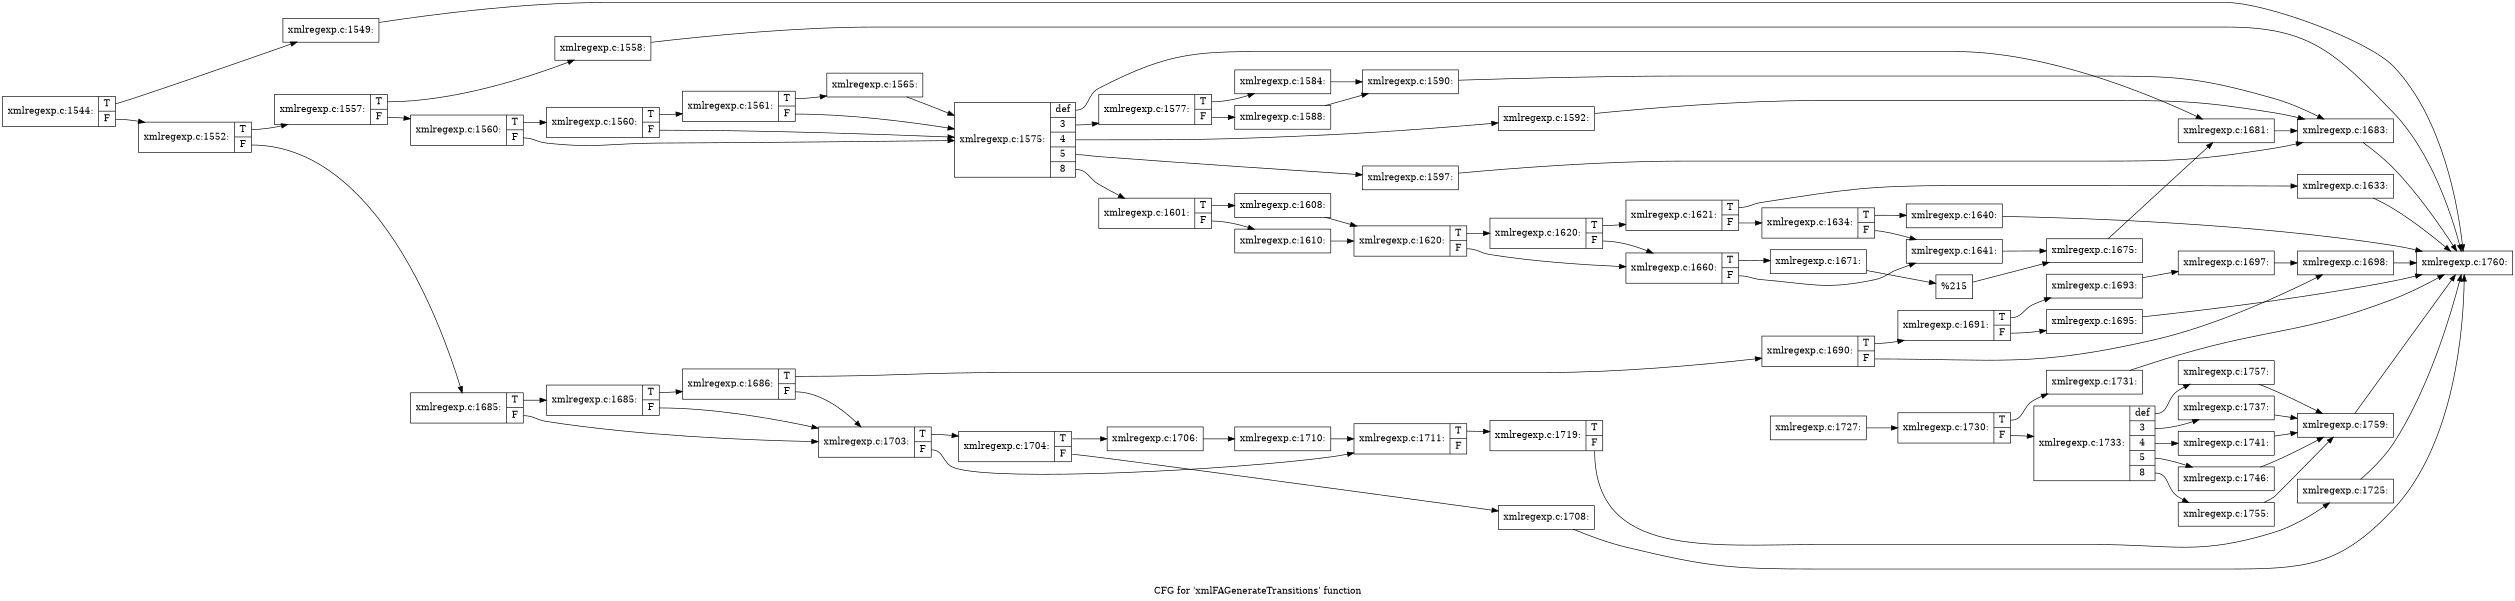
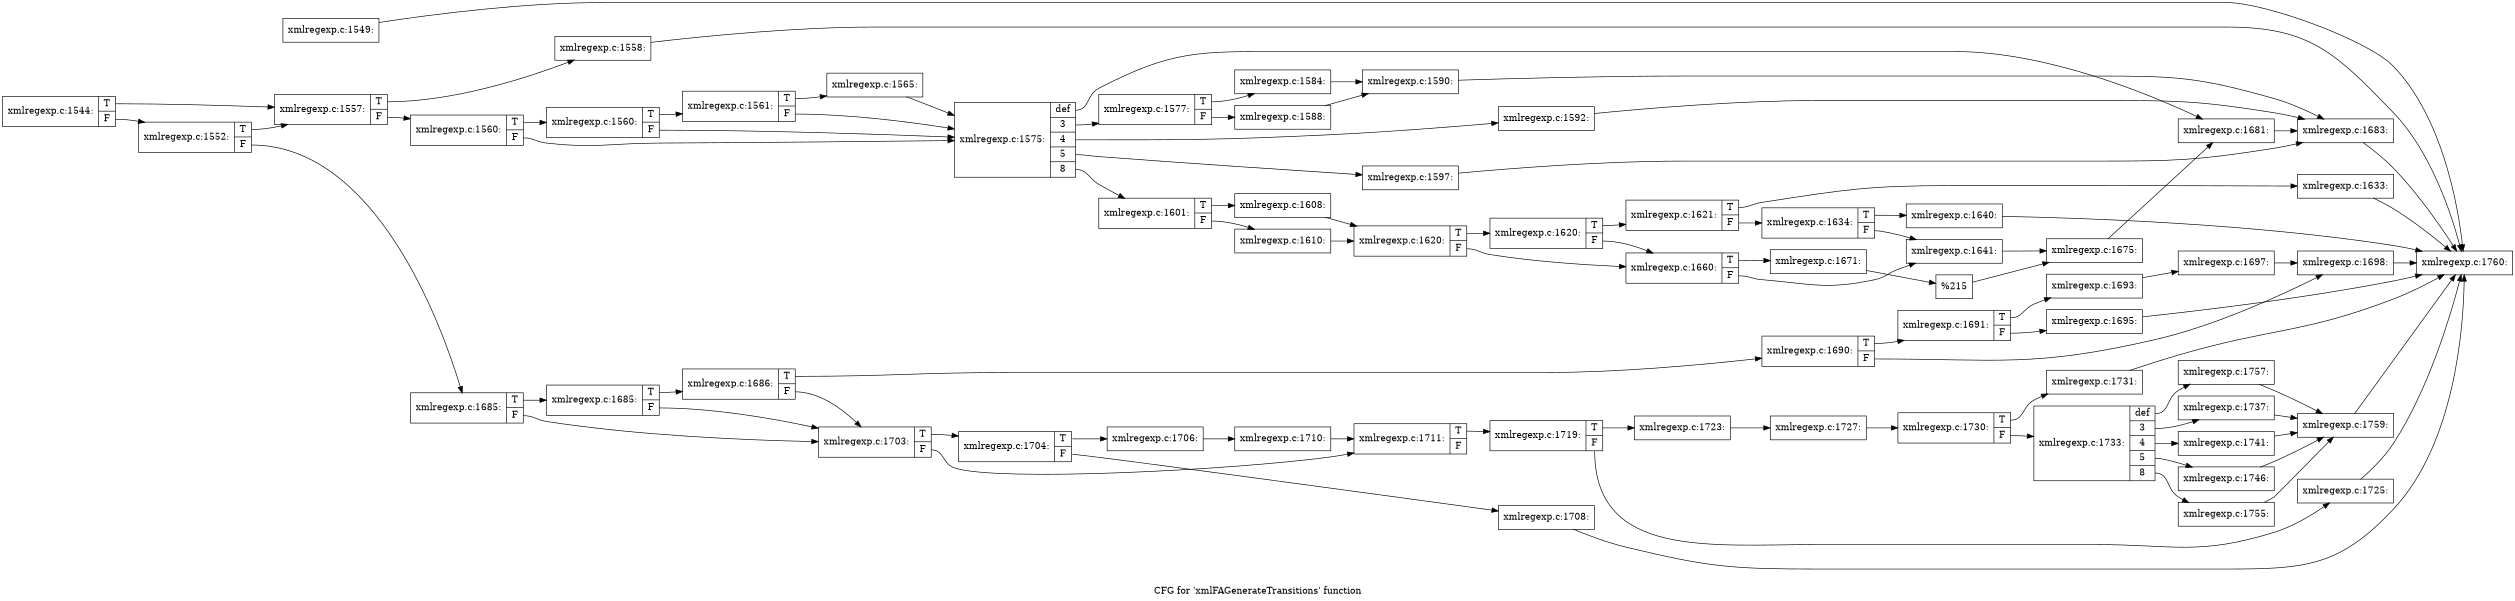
  digraph {
    label="CFG for 'xmlFAGenerateTransitions' function"
    rankdir=LR
    node [shape=record]
    n1 [label="{xmlregexp.c:1544:|{<s0>T|<s1>F}}"]
    n2 [label="{xmlregexp.c:1549:}"]
    n3 [label="{xmlregexp.c:1552:|{<s0>T|<s1>F}}"]
    n4 [label="{xmlregexp.c:1760:}"]
    n5 [label="{xmlregexp.c:1557:|{<s0>T|<s1>F}}"]
    n6 [label="{xmlregexp.c:1685:|{<s0>T|<s1>F}}"]
    n7 [label="{xmlregexp.c:1558:}"]
    n8 [label="{xmlregexp.c:1560:|{<s0>T|<s1>F}}"]
    n9 [label="{xmlregexp.c:1685:|{<s0>T|<s1>F}}"]
    n10 [label="{xmlregexp.c:1703:|{<s0>T|<s1>F}}"]
    n11 [label="{xmlregexp.c:1560:|{<s0>T|<s1>F}}"]
    n12 [label="{xmlregexp.c:1575:|{<s0>def|<s1>3|<s2>4|<s3>5|<s4>8}}"]
    n13 [label="{xmlregexp.c:1686:|{<s0>T|<s1>F}}"]
    n14 [label="{xmlregexp.c:1704:|{<s0>T|<s1>F}}"]
    n15 [label="{xmlregexp.c:1711:|{<s0>T|<s1>F}}"]
    n16 [label="{xmlregexp.c:1561:|{<s0>T|<s1>F}}"]
    n17 [label="{xmlregexp.c:1681:}"]
    n18 [label="{xmlregexp.c:1577:|{<s0>T|<s1>F}}"]
    n19 [label="{xmlregexp.c:1592:}"]
    n20 [label="{xmlregexp.c:1597:}"]
    n21 [label="{xmlregexp.c:1601:|{<s0>T|<s1>F}}"]
    n22 [label="{xmlregexp.c:1565:}"]
    n23 [label="{xmlregexp.c:1683:}"]
    n24 [label="{xmlregexp.c:1584:}"]
    n25 [label="{xmlregexp.c:1588:}"]
    n26 [label="{xmlregexp.c:1608:}"]
    n27 [label="{xmlregexp.c:1610:}"]
    n28 [label="{xmlregexp.c:1590:}"]
    n29 [label="{xmlregexp.c:1620:|{<s0>T|<s1>F}}"]
    n30 [label="{xmlregexp.c:1620:|{<s0>T|<s1>F}}"]
    n31 [label="{xmlregexp.c:1660:|{<s0>T|<s1>F}}"]
    n32 [label="{xmlregexp.c:1621:|{<s0>T|<s1>F}}"]
    n33 [label="{xmlregexp.c:1671:}"]
    n34 [label="{xmlregexp.c:1641:}"]
    n35 [label="{xmlregexp.c:1633:}"]
    n36 [label="{xmlregexp.c:1634:|{<s0>T|<s1>F}}"]
    n37 [label="{%215}"]
    n38 [label="{xmlregexp.c:1675:}"]
    n39 [label="{xmlregexp.c:1640:}"]
    n40 [label="{xmlregexp.c:1690:|{<s0>T|<s1>F}}"]
    n41 [label="{xmlregexp.c:1706:}"]
    n42 [label="{xmlregexp.c:1708:}"]
    n43 [label="{xmlregexp.c:1719:|{<s0>T|<s1>F}}"]
    n44 [label="{xmlregexp.c:1691:|{<s0>T|<s1>F}}"]
    n45 [label="{xmlregexp.c:1698:}"]
    n46 [label="{xmlregexp.c:1693:}"]
    n47 [label="{xmlregexp.c:1695:}"]
    n48 [label="{xmlregexp.c:1697:}"]
    n49 [label="{xmlregexp.c:1710:}"]
+   n50 [label="{xmlregexp.c:1723:}"]
    n51 [label="{xmlregexp.c:1725:}"]
    n52 [label="{xmlregexp.c:1727:}"]
    n53 [label="{xmlregexp.c:1730:|{<s0>T|<s1>F}}"]
    n54 [label="{xmlregexp.c:1731:}"]
    n55 [label="{xmlregexp.c:1733:|{<s0>def|<s1>3|<s2>4|<s3>5|<s4>8}}"]
    n56 [label="{xmlregexp.c:1757:}"]
    n57 [label="{xmlregexp.c:1737:}"]
    n58 [label="{xmlregexp.c:1741:}"]
    n59 [label="{xmlregexp.c:1746:}"]
    n60 [label="{xmlregexp.c:1755:}"]
    n61 [label="{xmlregexp.c:1759:}"]
-   n1 -> n2 [tailport=s0]
+   n1 -> n5 [tailport=s0]
    n1 -> n3 [tailport=s1]
    n2 -> n4
    n3 -> n5 [tailport=s0]
    n3 -> n6 [tailport=s1]
    n5 -> n7 [tailport=s0]
    n5 -> n8 [tailport=s1]
    n6 -> n9 [tailport=s0]
    n6 -> n10 [tailport=s1]
    n7 -> n4
    n8 -> n11 [tailport=s0]
    n8 -> n12 [tailport=s1]
    n9 -> n10 [tailport=s1]
    n9 -> n13 [tailport=s0]
    n10 -> n14 [tailport=s0]
    n10 -> n15 [tailport=s1]
    n11 -> n12 [tailport=s1]
    n11 -> n16 [tailport=s0]
    n12 -> n17 [tailport=s0]
    n12 -> n18 [tailport=s1]
    n12 -> n19 [tailport=s2]
    n12 -> n20 [tailport=s3]
    n12 -> n21 [tailport=s4]
    n13 -> n10 [tailport=s1]
    n13 -> n40 [tailport=s0]
    n14 -> n41 [tailport=s0]
    n14 -> n42 [tailport=s1]
    n15 -> n43 [tailport=s0]
    n16 -> n12 [tailport=s1]
    n16 -> n22 [tailport=s0]
    n17 -> n23
    n18 -> n24 [tailport=s0]
    n18 -> n25 [tailport=s1]
    n19 -> n23
    n20 -> n23
    n21 -> n26 [tailport=s0]
    n21 -> n27 [tailport=s1]
    n22 -> n12
    n23 -> n4
    n24 -> n28
    n25 -> n28
    n26 -> n29
    n27 -> n29
    n28 -> n23
    n29 -> n30 [tailport=s0]
    n29 -> n31 [tailport=s1]
    n30 -> n31 [tailport=s1]
    n30 -> n32 [tailport=s0]
    n31 -> n33 [tailport=s0]
    n31 -> n34 [tailport=s1]
    n32 -> n35 [tailport=s0]
    n32 -> n36 [tailport=s1]
    n33 -> n37
    n34 -> n38
    n35 -> n4
    n36 -> n34 [tailport=s1]
    n36 -> n39 [tailport=s0]
    n37 -> n38
    n38 -> n17
    n39 -> n4
    n40 -> n44 [tailport=s0]
    n40 -> n45 [tailport=s1]
    n41 -> n49
    n42 -> n4
+   n43 -> n50 [tailport=s0]
    n43 -> n51 [tailport=s1]
    n44 -> n46 [tailport=s0]
    n44 -> n47 [tailport=s1]
    n45 -> n4
    n46 -> n48
    n47 -> n4
    n48 -> n45
    n49 -> n15
+   n50 -> n52
    n51 -> n4
    n52 -> n53
    n53 -> n54 [tailport=s0]
    n53 -> n55 [tailport=s1]
    n54 -> n4
    n55 -> n56 [tailport=s0]
    n55 -> n57 [tailport=s1]
    n55 -> n58 [tailport=s2]
    n55 -> n59 [tailport=s3]
    n55 -> n60 [tailport=s4]
    n56 -> n61
    n57 -> n61
    n58 -> n61
    n59 -> n61
    n60 -> n61
    n61 -> n4
  }
